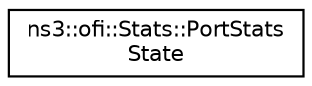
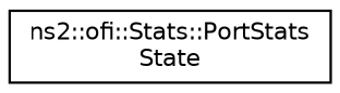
  digraph {
    rankdir=LR
-   n1 [color=black fillcolor=white fontname=Helvetica fontsize=10 height=0.2 label="ns3::ofi::Stats::PortStats\lState" shape=record style=filled width=0.4]
+   n1 [color=black fillcolor=white fontname=Helvetica fontsize=10 height=0.2 label="ns2::ofi::Stats::PortStats\lState" shape=record style=filled width=0.4]
  }
